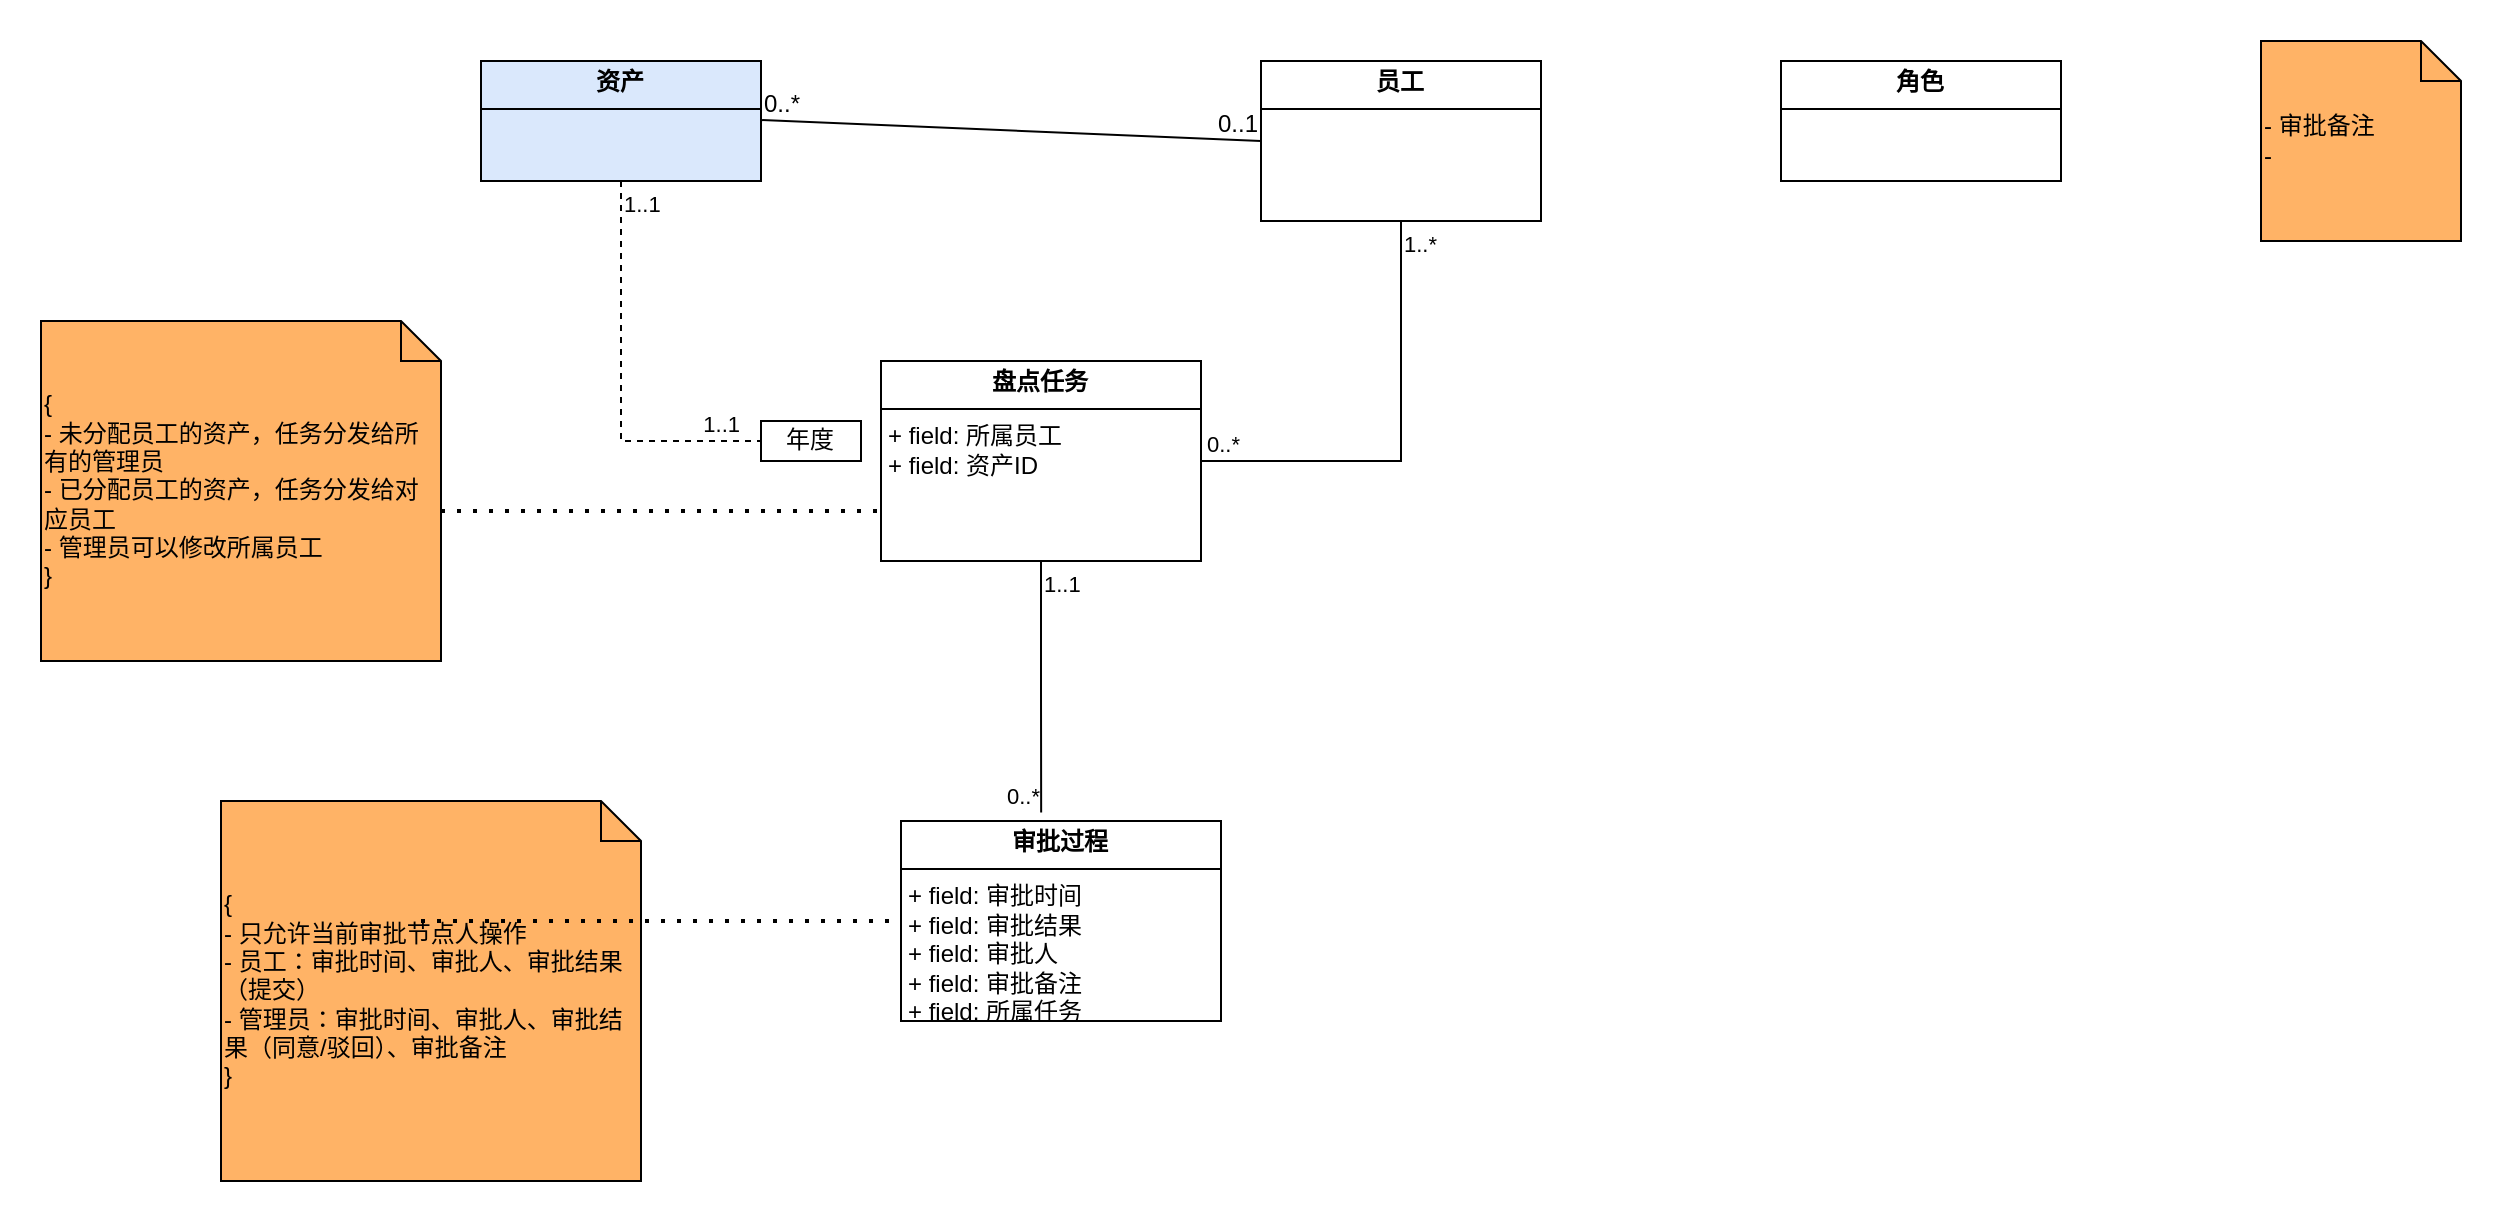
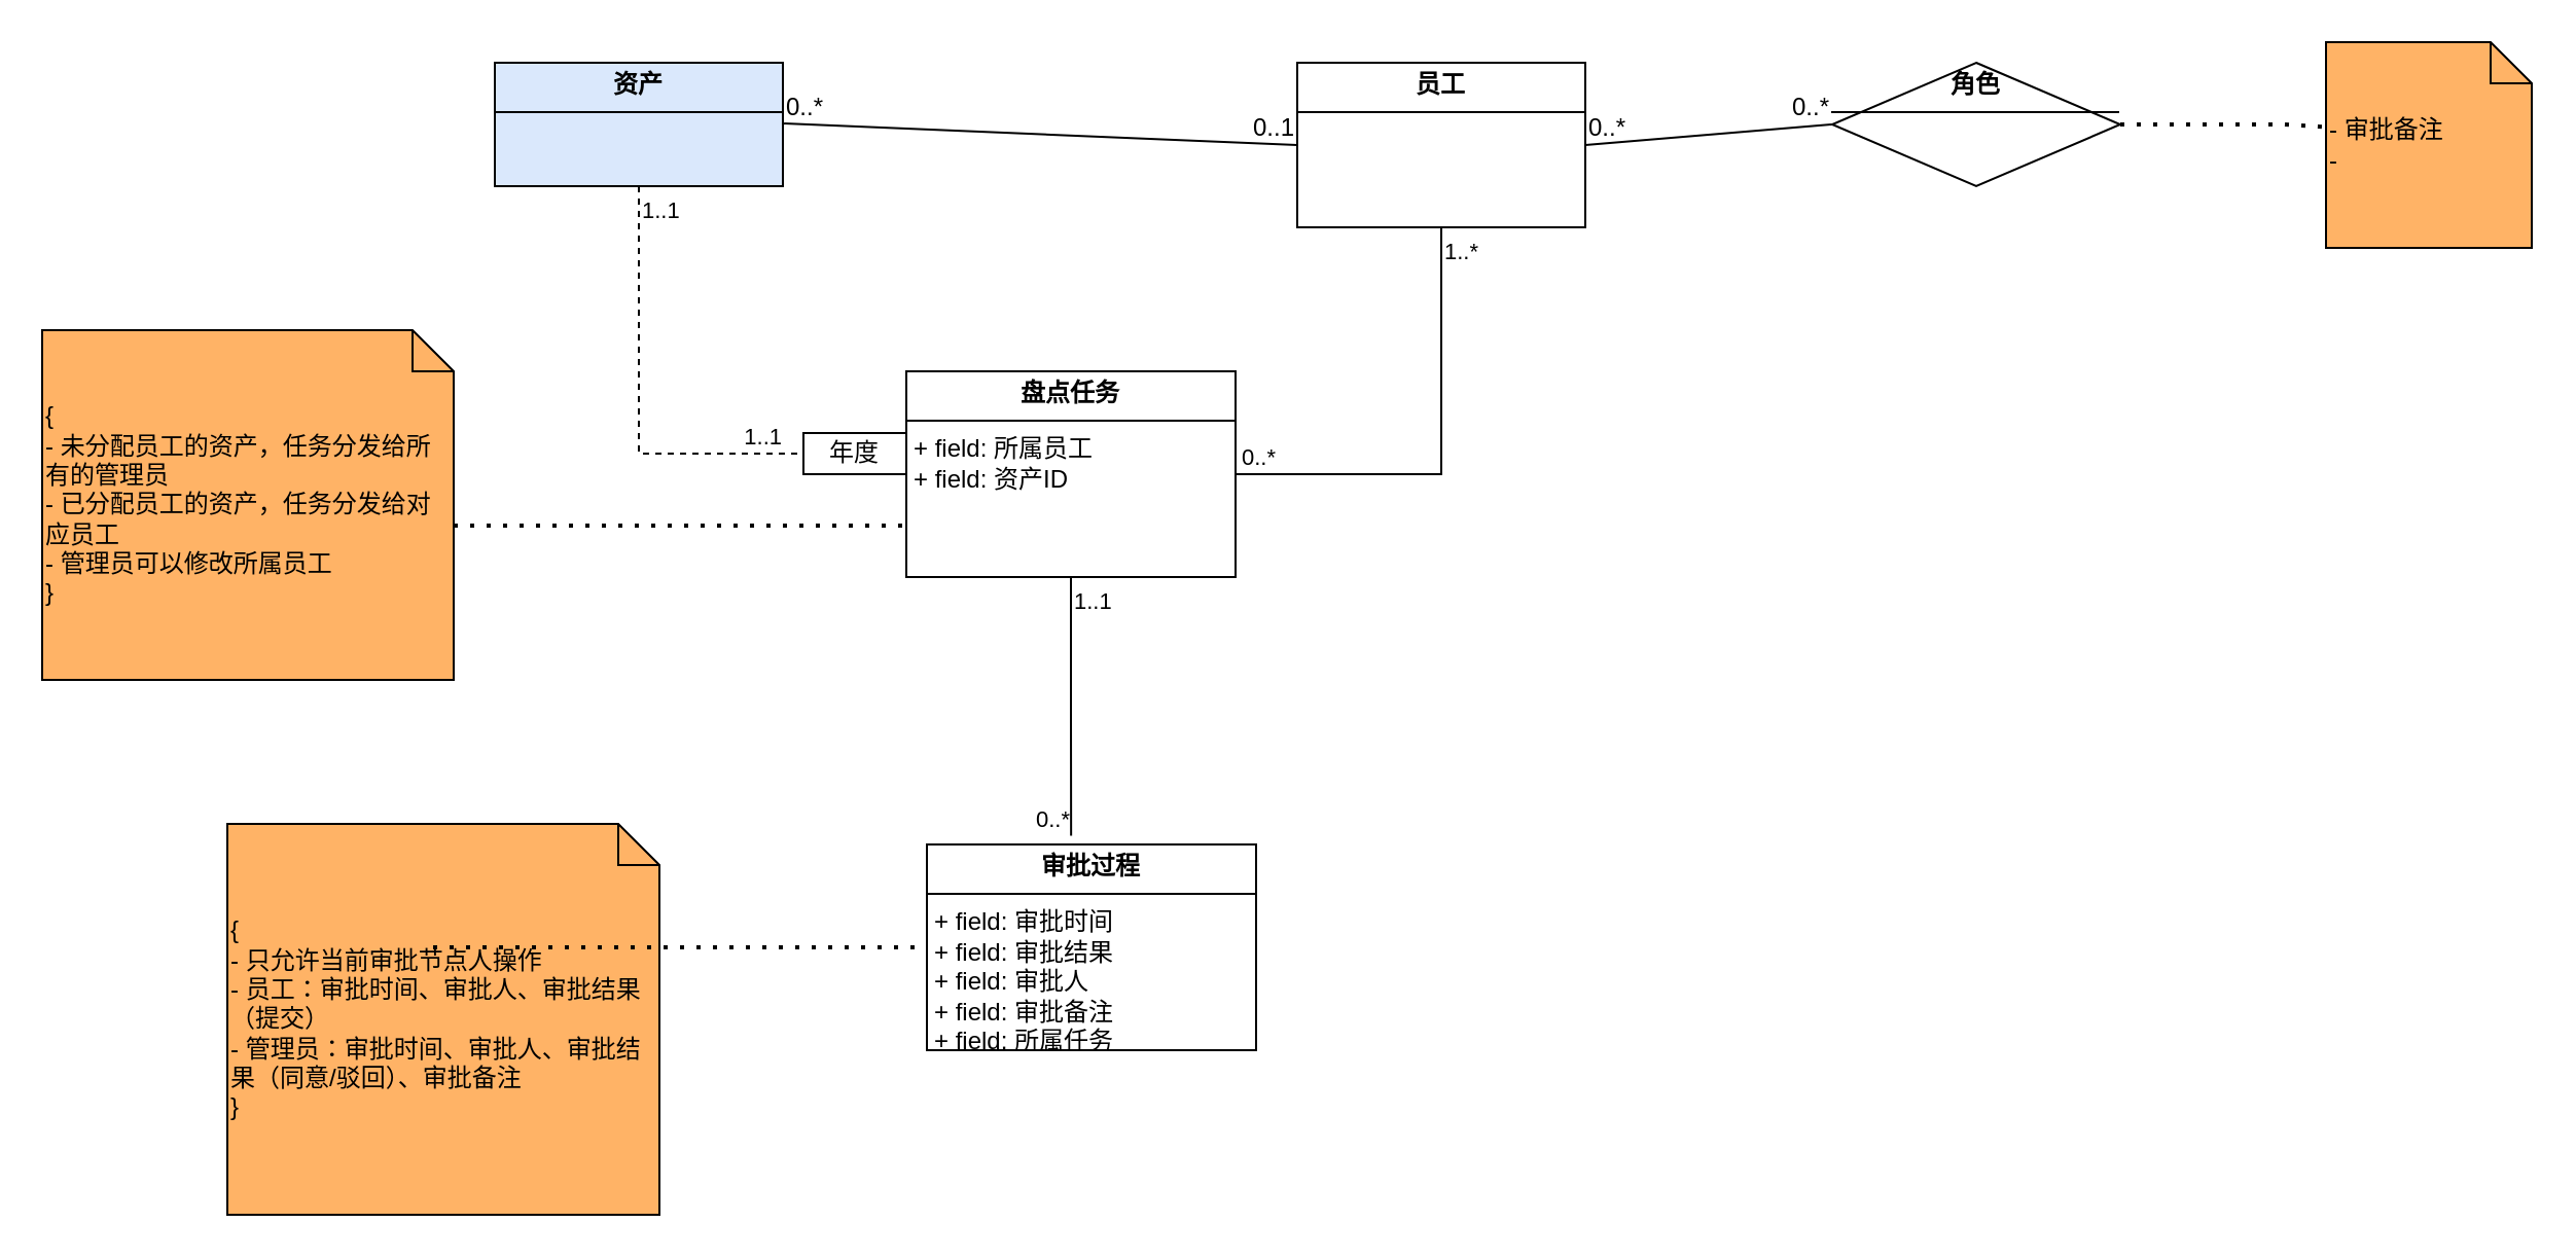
  <mxCell id="0" />
  <mxCell id="1" parent="0" />
  <mxCell id="2" value="&lt;p style=&quot;margin:0px;margin-top:4px;text-align:center;&quot;&gt;&lt;b&gt;资产&lt;/b&gt;&lt;/p&gt;&lt;hr size=&quot;1&quot; style=&quot;border-style:solid;&quot;&gt;&lt;div style=&quot;height:2px;&quot;&gt;&lt;/div&gt;" style="verticalAlign=top;align=left;overflow=fill;html=1;whiteSpace=wrap;fillColor=#dae8fc;" vertex="1" parent="1"><mxGeometry x="240" y="30" width="140" height="60" as="geometry" /></mxCell>
  <mxCell id="3" value="&lt;p style=&quot;margin:0px;margin-top:4px;text-align:center;&quot;&gt;&lt;b&gt;员工&lt;/b&gt;&lt;/p&gt;&lt;hr size=&quot;1&quot; style=&quot;border-style:solid;&quot;&gt;&lt;div style=&quot;height:2px;&quot;&gt;&lt;/div&gt;" style="verticalAlign=top;align=left;overflow=fill;html=1;whiteSpace=wrap;" vertex="1" parent="1"><mxGeometry x="630" y="30" width="140" height="80" as="geometry" /></mxCell>
  <mxCell id="4" value="" style="endArrow=none;html=1;rounded=0;entryX=0;entryY=0.5;entryDx=0;entryDy=0;" edge="1" parent="1" target="3"><mxGeometry relative="1" as="geometry"><mxPoint x="380" y="59.5" as="sourcePoint" /><mxPoint x="540" y="59.5" as="targetPoint" /></mxGeometry></mxCell>
  <mxCell id="5" value="0..*" style="resizable=0;html=1;whiteSpace=wrap;align=left;verticalAlign=bottom;" connectable="0" vertex="1" parent="4"><mxGeometry x="-1" relative="1" as="geometry" /></mxCell>
  <mxCell id="6" value="0..1" style="resizable=0;html=1;whiteSpace=wrap;align=right;verticalAlign=bottom;" connectable="0" vertex="1" parent="4"><mxGeometry x="1" relative="1" as="geometry" /></mxCell>
  <mxCell id="7" value="&lt;p style=&quot;margin:0px;margin-top:4px;text-align:center;&quot;&gt;&lt;b&gt;盘点任务&lt;/b&gt;&lt;span style=&quot;color: rgba(0, 0, 0, 0); font-family: monospace; font-size: 0px; text-wrap: nowrap; background-color: initial; text-align: left;&quot;&gt;%3CmxGraphModel%3E%3Croot%3E%3CmxCell%20id%3D%220%22%2F%3E%3CmxCell%20id%3D%221%22%20parent%3D%220%22%2F%3E%3CmxCell%20id%3D%222%22%20value%3D%22%26lt%3Bp%20style%3D%26quot%3Bmargin%3A0px%3Bmargin-top%3A4px%3Btext-align%3Acenter%3B%26quot%3B%26gt%3B%26lt%3Bb%26gt%3B%E8%B5%84%E4%BA%A7%26lt%3B%2Fb%26gt%3B%26lt%3B%2Fp%26gt%3B%26lt%3Bhr%20size%3D%26quot%3B1%26quot%3B%20style%3D%26quot%3Bborder-style%3Asolid%3B%26quot%3B%26gt%3B%26lt%3Bdiv%20style%3D%26quot%3Bheight%3A2px%3B%26quot%3B%26gt%3B%26lt%3B%2Fdiv%26gt%3B%22%20style%3D%22verticalAlign%3Dtop%3Balign%3Dleft%3Boverflow%3Dfill%3Bhtml%3D1%3BwhiteSpace%3Dwrap%3B%22%20vertex%3D%221%22%20parent%3D%221%22%3E%3CmxGeometry%20x%3D%22330%22%20y%3D%22470%22%20width%3D%22140%22%20height%3D%2260%22%20as%3D%22geometry%22%2F%3E%3C%2FmxCell%3E%3C%2Froot%3E%3C%2FmxGraphModel%3E&lt;/span&gt;&lt;/p&gt;&lt;hr size=&quot;1&quot; style=&quot;border-style:solid;&quot;&gt;&lt;p style=&quot;margin:0px;margin-left:4px;&quot;&gt;&lt;span style=&quot;background-color: initial;&quot;&gt;+ field: 所属员工&lt;/span&gt;&lt;br&gt;&lt;/p&gt;&lt;p style=&quot;margin:0px;margin-left:4px;&quot;&gt;+ field: 资产ID&lt;/p&gt;" style="verticalAlign=top;align=left;overflow=fill;html=1;whiteSpace=wrap;" vertex="1" parent="1"><mxGeometry x="440" y="180" width="160" height="100" as="geometry" /></mxCell>
  <mxCell id="8" value="" style="endArrow=none;html=1;edgeStyle=orthogonalEdgeStyle;rounded=0;exitX=0.5;exitY=1;exitDx=0;exitDy=0;entryX=0;entryY=0.5;entryDx=0;entryDy=0;dashed=1;" edge="1" parent="1" source="2" target="17"><mxGeometry relative="1" as="geometry"><mxPoint x="410" y="210" as="sourcePoint" /><mxPoint x="340" y="260" as="targetPoint" /></mxGeometry></mxCell>
  <mxCell id="9" value="1..1" style="edgeLabel;resizable=0;html=1;align=left;verticalAlign=bottom;" connectable="0" vertex="1" parent="8"><mxGeometry x="-1" relative="1" as="geometry"><mxPoint y="20" as="offset" /></mxGeometry></mxCell>
  <mxCell id="10" value="1..1" style="edgeLabel;resizable=0;html=1;align=right;verticalAlign=bottom;" connectable="0" vertex="1" parent="8"><mxGeometry x="1" relative="1" as="geometry"><mxPoint x="-10" as="offset" /></mxGeometry></mxCell>
  <mxCell id="11" value="&lt;p style=&quot;margin:0px;margin-top:4px;text-align:center;&quot;&gt;&lt;b&gt;审批过程&lt;/b&gt;&lt;/p&gt;&lt;hr size=&quot;1&quot; style=&quot;border-style:solid;&quot;&gt;&lt;p style=&quot;margin:0px;margin-left:4px;&quot;&gt;+ field: 审批时间&lt;/p&gt;&lt;p style=&quot;margin:0px;margin-left:4px;&quot;&gt;+ field: 审批结果&lt;/p&gt;&lt;p style=&quot;margin:0px;margin-left:4px;&quot;&gt;+ field: 审批人&lt;/p&gt;&lt;p style=&quot;margin:0px;margin-left:4px;&quot;&gt;+ field: 审批备注&lt;/p&gt;&lt;p style=&quot;margin:0px;margin-left:4px;&quot;&gt;+ field: 所属任务&lt;/p&gt;" style="verticalAlign=top;align=left;overflow=fill;html=1;whiteSpace=wrap;" vertex="1" parent="1"><mxGeometry x="450" y="410" width="160" height="100" as="geometry" /></mxCell>
  <mxCell id="12" value="" style="endArrow=none;html=1;edgeStyle=orthogonalEdgeStyle;rounded=0;exitX=0.5;exitY=1;exitDx=0;exitDy=0;entryX=0.438;entryY=-0.043;entryDx=0;entryDy=0;entryPerimeter=0;" edge="1" parent="1" source="7" target="11"><mxGeometry relative="1" as="geometry"><mxPoint x="410" y="210" as="sourcePoint" /><mxPoint x="570" y="210" as="targetPoint" /></mxGeometry></mxCell>
  <mxCell id="13" value="1..1" style="edgeLabel;resizable=0;html=1;align=left;verticalAlign=bottom;" connectable="0" vertex="1" parent="12"><mxGeometry x="-1" relative="1" as="geometry"><mxPoint y="20" as="offset" /></mxGeometry></mxCell>
  <mxCell id="14" value="0..*" style="edgeLabel;resizable=0;html=1;align=right;verticalAlign=bottom;" connectable="0" vertex="1" parent="12"><mxGeometry x="1" relative="1" as="geometry" /></mxCell>
  <mxCell id="15" value="{&lt;div&gt;- 只允许当前审批节点人操作&lt;br&gt;&lt;div&gt;&lt;span style=&quot;background-color: initial;&quot;&gt;- 员工：审批时间、审批人、审批结果（提交）&lt;/span&gt;&lt;/div&gt;&lt;div&gt;- 管理员：审批时间、审批人、审批结果（同意/驳回）、审批备注&lt;/div&gt;&lt;div&gt;}&lt;/div&gt;&lt;/div&gt;" style="shape=note;size=20;whiteSpace=wrap;html=1;align=left;fillColor=#FFB366;" vertex="1" parent="1"><mxGeometry x="110" y="400" width="210" height="190" as="geometry" /></mxCell>
  <mxCell id="16" value="" style="endArrow=none;dashed=1;html=1;dashPattern=1 3;strokeWidth=2;rounded=0;exitX=0;exitY=0;exitDx=100;exitDy=60;exitPerimeter=0;entryX=0;entryY=0.5;entryDx=0;entryDy=0;" edge="1" parent="1" source="15" target="11"><mxGeometry width="50" height="50" relative="1" as="geometry"><mxPoint x="340" y="350" as="sourcePoint" /><mxPoint x="390" y="300" as="targetPoint" /></mxGeometry></mxCell>
- <mxCell id="17" value="年度" style="rounded=0;whiteSpace=wrap;html=1;" vertex="1" parent="1"><mxGeometry x="380" y="210" width="50" height="20" as="geometry" /></mxCell>
- <mxCell id="18" value="&lt;p style=&quot;margin:0px;margin-top:4px;text-align:center;&quot;&gt;&lt;b&gt;角色&lt;/b&gt;&lt;/p&gt;&lt;hr size=&quot;1&quot; style=&quot;border-style:solid;&quot;&gt;&lt;div style=&quot;height:2px;&quot;&gt;&lt;/div&gt;" style="verticalAlign=top;align=left;overflow=fill;html=1;whiteSpace=wrap;" vertex="1" parent="1"><mxGeometry x="890" y="30" width="140" height="60" as="geometry" /></mxCell>
+ <mxCell id="17" value="年度" style="rounded=0;whiteSpace=wrap;html=1;" vertex="1" parent="1"><mxGeometry x="390" y="210" width="50" height="20" as="geometry" /></mxCell>
+ <mxCell id="18" value="&lt;p style=&quot;margin:0px;margin-top:4px;text-align:center;&quot;&gt;&lt;b&gt;角色&lt;/b&gt;&lt;/p&gt;&lt;hr size=&quot;1&quot; style=&quot;border-style:solid;&quot;&gt;&lt;div style=&quot;height:2px;&quot;&gt;&lt;/div&gt;" style="rhombus;verticalAlign=top;align=left;overflow=fill;html=1;whiteSpace=wrap;" vertex="1" parent="1"><mxGeometry x="890" y="30" width="140" height="60" as="geometry" /></mxCell>
+ <mxCell id="19" value="" style="endArrow=none;html=1;rounded=0;entryX=0;entryY=0.5;entryDx=0;entryDy=0;exitX=1;exitY=0.5;exitDx=0;exitDy=0;" edge="1" parent="1" source="3" target="18"><mxGeometry relative="1" as="geometry"><mxPoint x="730" y="170" as="sourcePoint" /><mxPoint x="980" y="170.5" as="targetPoint" /></mxGeometry></mxCell>
+ <mxCell id="20" value="0..*" style="resizable=0;html=1;whiteSpace=wrap;align=left;verticalAlign=bottom;" connectable="0" vertex="1" parent="19"><mxGeometry x="-1" relative="1" as="geometry" /></mxCell>
+ <mxCell id="21" value="0..*" style="resizable=0;html=1;whiteSpace=wrap;align=right;verticalAlign=bottom;" connectable="0" vertex="1" parent="19"><mxGeometry x="1" relative="1" as="geometry" /></mxCell>
  <mxCell id="22" value="- 审批备注&lt;div&gt;-&amp;nbsp;&lt;/div&gt;" style="shape=note;size=20;whiteSpace=wrap;html=1;align=left;fillColor=#FFB366;" vertex="1" parent="1"><mxGeometry x="1130" y="20" width="100" height="100" as="geometry" /></mxCell>
+ <mxCell id="23" value="" style="endArrow=none;dashed=1;html=1;dashPattern=1 3;strokeWidth=2;rounded=0;exitX=1;exitY=0.5;exitDx=0;exitDy=0;entryX=0.017;entryY=0.413;entryDx=0;entryDy=0;entryPerimeter=0;" edge="1" parent="1" source="18" target="22"><mxGeometry width="50" height="50" relative="1" as="geometry"><mxPoint x="1050" y="110" as="sourcePoint" /><mxPoint x="1180" y="110" as="targetPoint" /><Array as="points"><mxPoint x="1110" y="60" /></Array></mxGeometry></mxCell>
  <mxCell id="24" value="" style="endArrow=none;html=1;edgeStyle=orthogonalEdgeStyle;rounded=0;exitX=0.5;exitY=1;exitDx=0;exitDy=0;entryX=1;entryY=0.5;entryDx=0;entryDy=0;" edge="1" parent="1" source="3" target="7"><mxGeometry relative="1" as="geometry"><mxPoint x="689.5" y="155" as="sourcePoint" /><mxPoint x="769.5" y="285" as="targetPoint" /></mxGeometry></mxCell>
  <mxCell id="25" value="1..*" style="edgeLabel;resizable=0;html=1;align=left;verticalAlign=bottom;" connectable="0" vertex="1" parent="24"><mxGeometry x="-1" relative="1" as="geometry"><mxPoint y="20" as="offset" /></mxGeometry></mxCell>
  <mxCell id="26" value="0..*" style="edgeLabel;resizable=0;html=1;align=right;verticalAlign=bottom;" connectable="0" vertex="1" parent="24"><mxGeometry x="1" relative="1" as="geometry"><mxPoint x="20" as="offset" /></mxGeometry></mxCell>
  <mxCell id="27" value="{&lt;div&gt;- 未分配员工的资产，任务分发给所有的管理员&lt;/div&gt;&lt;div&gt;- 已分配员工的资产，任务分发给对应员工&lt;/div&gt;&lt;div&gt;- 管理员可以修改所属员工&lt;br&gt;&lt;div&gt;}&lt;/div&gt;&lt;/div&gt;" style="shape=note;size=20;whiteSpace=wrap;html=1;align=left;fillColor=#FFB366;" vertex="1" parent="1"><mxGeometry x="20" y="160" width="200" height="170" as="geometry" /></mxCell>
  <mxCell id="28" value="" style="endArrow=none;dashed=1;html=1;dashPattern=1 3;strokeWidth=2;rounded=0;exitX=0;exitY=0;exitDx=200;exitDy=95;exitPerimeter=0;entryX=0;entryY=0.75;entryDx=0;entryDy=0;" edge="1" parent="1" source="27" target="7"><mxGeometry width="50" height="50" relative="1" as="geometry"><mxPoint x="270" y="300" as="sourcePoint" /><mxPoint x="400" y="300" as="targetPoint" /></mxGeometry></mxCell>
